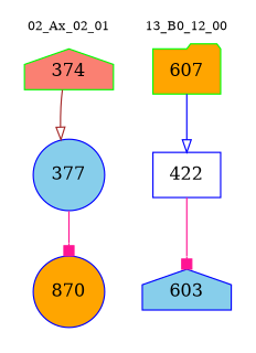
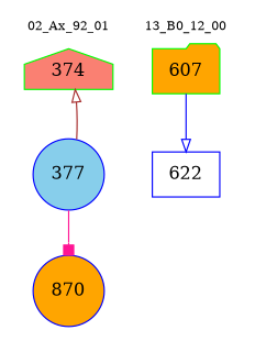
  digraph {
    node [color=blue fillcolor=skyblue shape=house style=filled]
    edge [arrowhead=onormal color=deeppink]
    n1 [color=green fillcolor=salmon label=374]
    n2 [label=377 shape=circle]
    n3 [fillcolor=orange label=870 shape=circle]
    n4 [color=green fillcolor=orange label=607 shape=folder]
-   n5 [fillcolor=white label=422 shape=box]
-   n6 [label=603]
+   n5 [fillcolor=white label=622 shape=box]
    subgraph cluster_1 {
      color=white
      fontsize=10
-     label="02_Ax_02_01"
+     label="02_Ax_92_01"
      n1
      n2
      n3
    }
    subgraph cluster_2 {
      color=white
      fontsize=10
      label="13_B0_12_00"
      n4
      n5
-     n6
    }
-   n1 -> n2 [color=brown]
+   n2 -> n1 [color=brown]
    n2 -> n3 [arrowhead=box]
    n4 -> n5 [color=blue]
-   n5 -> n6 [arrowhead=box]
  }
